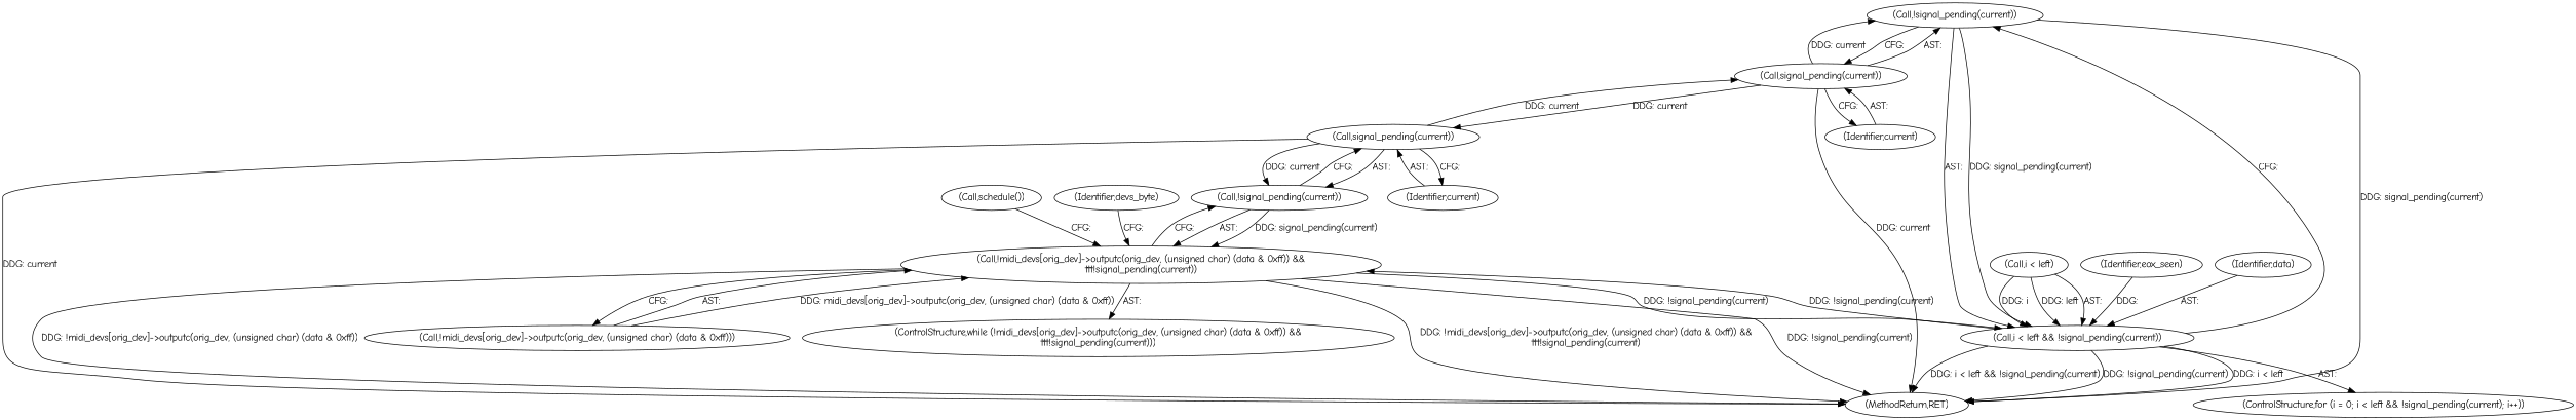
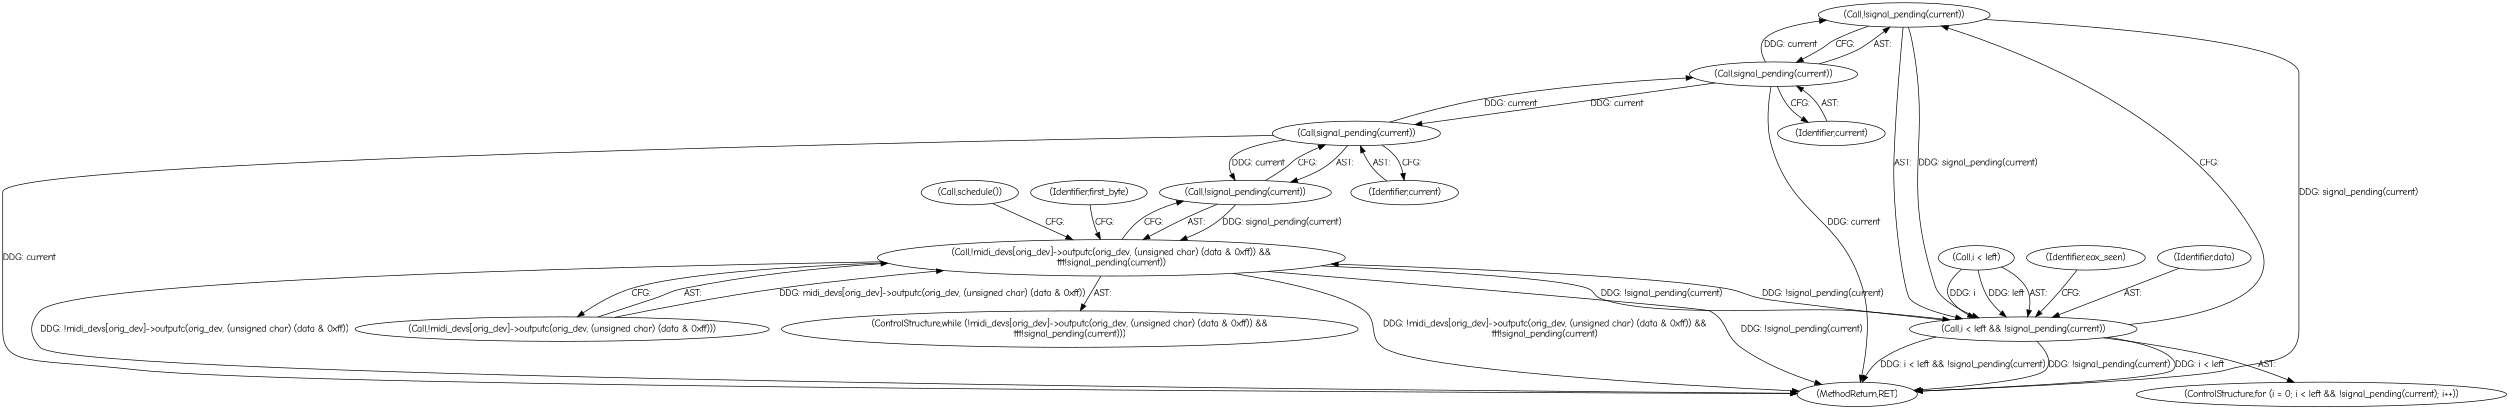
  digraph {
    fontname="Comic Neue"
    node [fontname="Comic Neue"]
    edge [fontname="Comic Neue"]
    n1 [label="(Call,!signal_pending(current))"]
    n2 [label="(Call,signal_pending(current))"]
    n3 [label="(Call,i < left && !signal_pending(current))"]
    n4 [label="(MethodReturn,RET)"]
    n5 [label="(Call,signal_pending(current))"]
    n6 [label="(Identifier,current)"]
    n7 [label="(Call,!midi_devs[orig_dev]->outputc(orig_dev, (unsigned char) (data & 0xff)) &&\n\t\t\t!signal_pending(current))"]
    n8 [label="(ControlStructure,for (i = 0; i < left && !signal_pending(current); i++))"]
    n9 [label="(Call,!signal_pending(current))"]
    n10 [label="(Identifier,current)"]
    n11 [label="(Call,!midi_devs[orig_dev]->outputc(orig_dev, (unsigned char) (data & 0xff)))"]
    n12 [label="(ControlStructure,while (!midi_devs[orig_dev]->outputc(orig_dev, (unsigned char) (data & 0xff)) &&\n\t\t\t!signal_pending(current)))"]
    n13 [label="(Call,i < left)"]
-   n14 [label="(Identifier,devs_byte)"]
+   n14 [label="(Identifier,first_byte)"]
    n15 [label="(Call,schedule())"]
    n16 [label="(Identifier,eox_seen)"]
    n17 [label="(Identifier,data)"]
    n1 -> n2 [label="CFG: "]
    n1 -> n3 [label="AST: "]
    n1 -> n3 [label="DDG: signal_pending(current)"]
    n1 -> n4 [label="DDG: signal_pending(current)"]
    n2 -> n1 [label="AST: "]
    n2 -> n1 [label="DDG: current"]
    n2 -> n4 [label="DDG: current"]
    n2 -> n5 [label="DDG: current"]
    n2 -> n6 [label="CFG: "]
    n3 -> n1 [label="CFG: "]
    n3 -> n4 [label="DDG: i < left && !signal_pending(current)"]
    n3 -> n4 [label="DDG: !signal_pending(current)"]
    n3 -> n4 [label="DDG: i < left"]
    n3 -> n7 [label="DDG: !signal_pending(current)"]
    n3 -> n8 [label="AST: "]
    n5 -> n2 [label="DDG: current"]
    n5 -> n4 [label="DDG: current"]
    n5 -> n9 [label="AST: "]
    n5 -> n9 [label="DDG: current"]
    n5 -> n10 [label="CFG: "]
    n6 -> n2 [label="AST: "]
    n7 -> n3 [label="DDG: !signal_pending(current)"]
    n7 -> n4 [label="DDG: !signal_pending(current)"]
    n7 -> n4 [label="DDG: !midi_devs[orig_dev]->outputc(orig_dev, (unsigned char) (data & 0xff))"]
    n7 -> n4 [label="DDG: !midi_devs[orig_dev]->outputc(orig_dev, (unsigned char) (data & 0xff)) &&\n\t\t\t!signal_pending(current)"]
    n7 -> n9 [label="CFG: "]
    n7 -> n11 [label="CFG: "]
    n7 -> n12 [label="AST: "]
    n9 -> n5 [label="CFG: "]
    n9 -> n7 [label="AST: "]
    n9 -> n7 [label="DDG: signal_pending(current)"]
    n10 -> n5 [label="AST: "]
    n11 -> n7 [label="AST: "]
    n11 -> n7 [label="DDG: midi_devs[orig_dev]->outputc(orig_dev, (unsigned char) (data & 0xff))"]
    n13 -> n3 [label="AST: "]
    n13 -> n3 [label="DDG: i"]
    n13 -> n3 [label="DDG: left"]
    n14 -> n7 [label="CFG: "]
    n15 -> n7 [label="CFG: "]
-   n16 -> n3 [label="DDG: "]
+   n16 -> n3 [label="CFG: "]
    n17 -> n3 [label="AST: "]
  }
